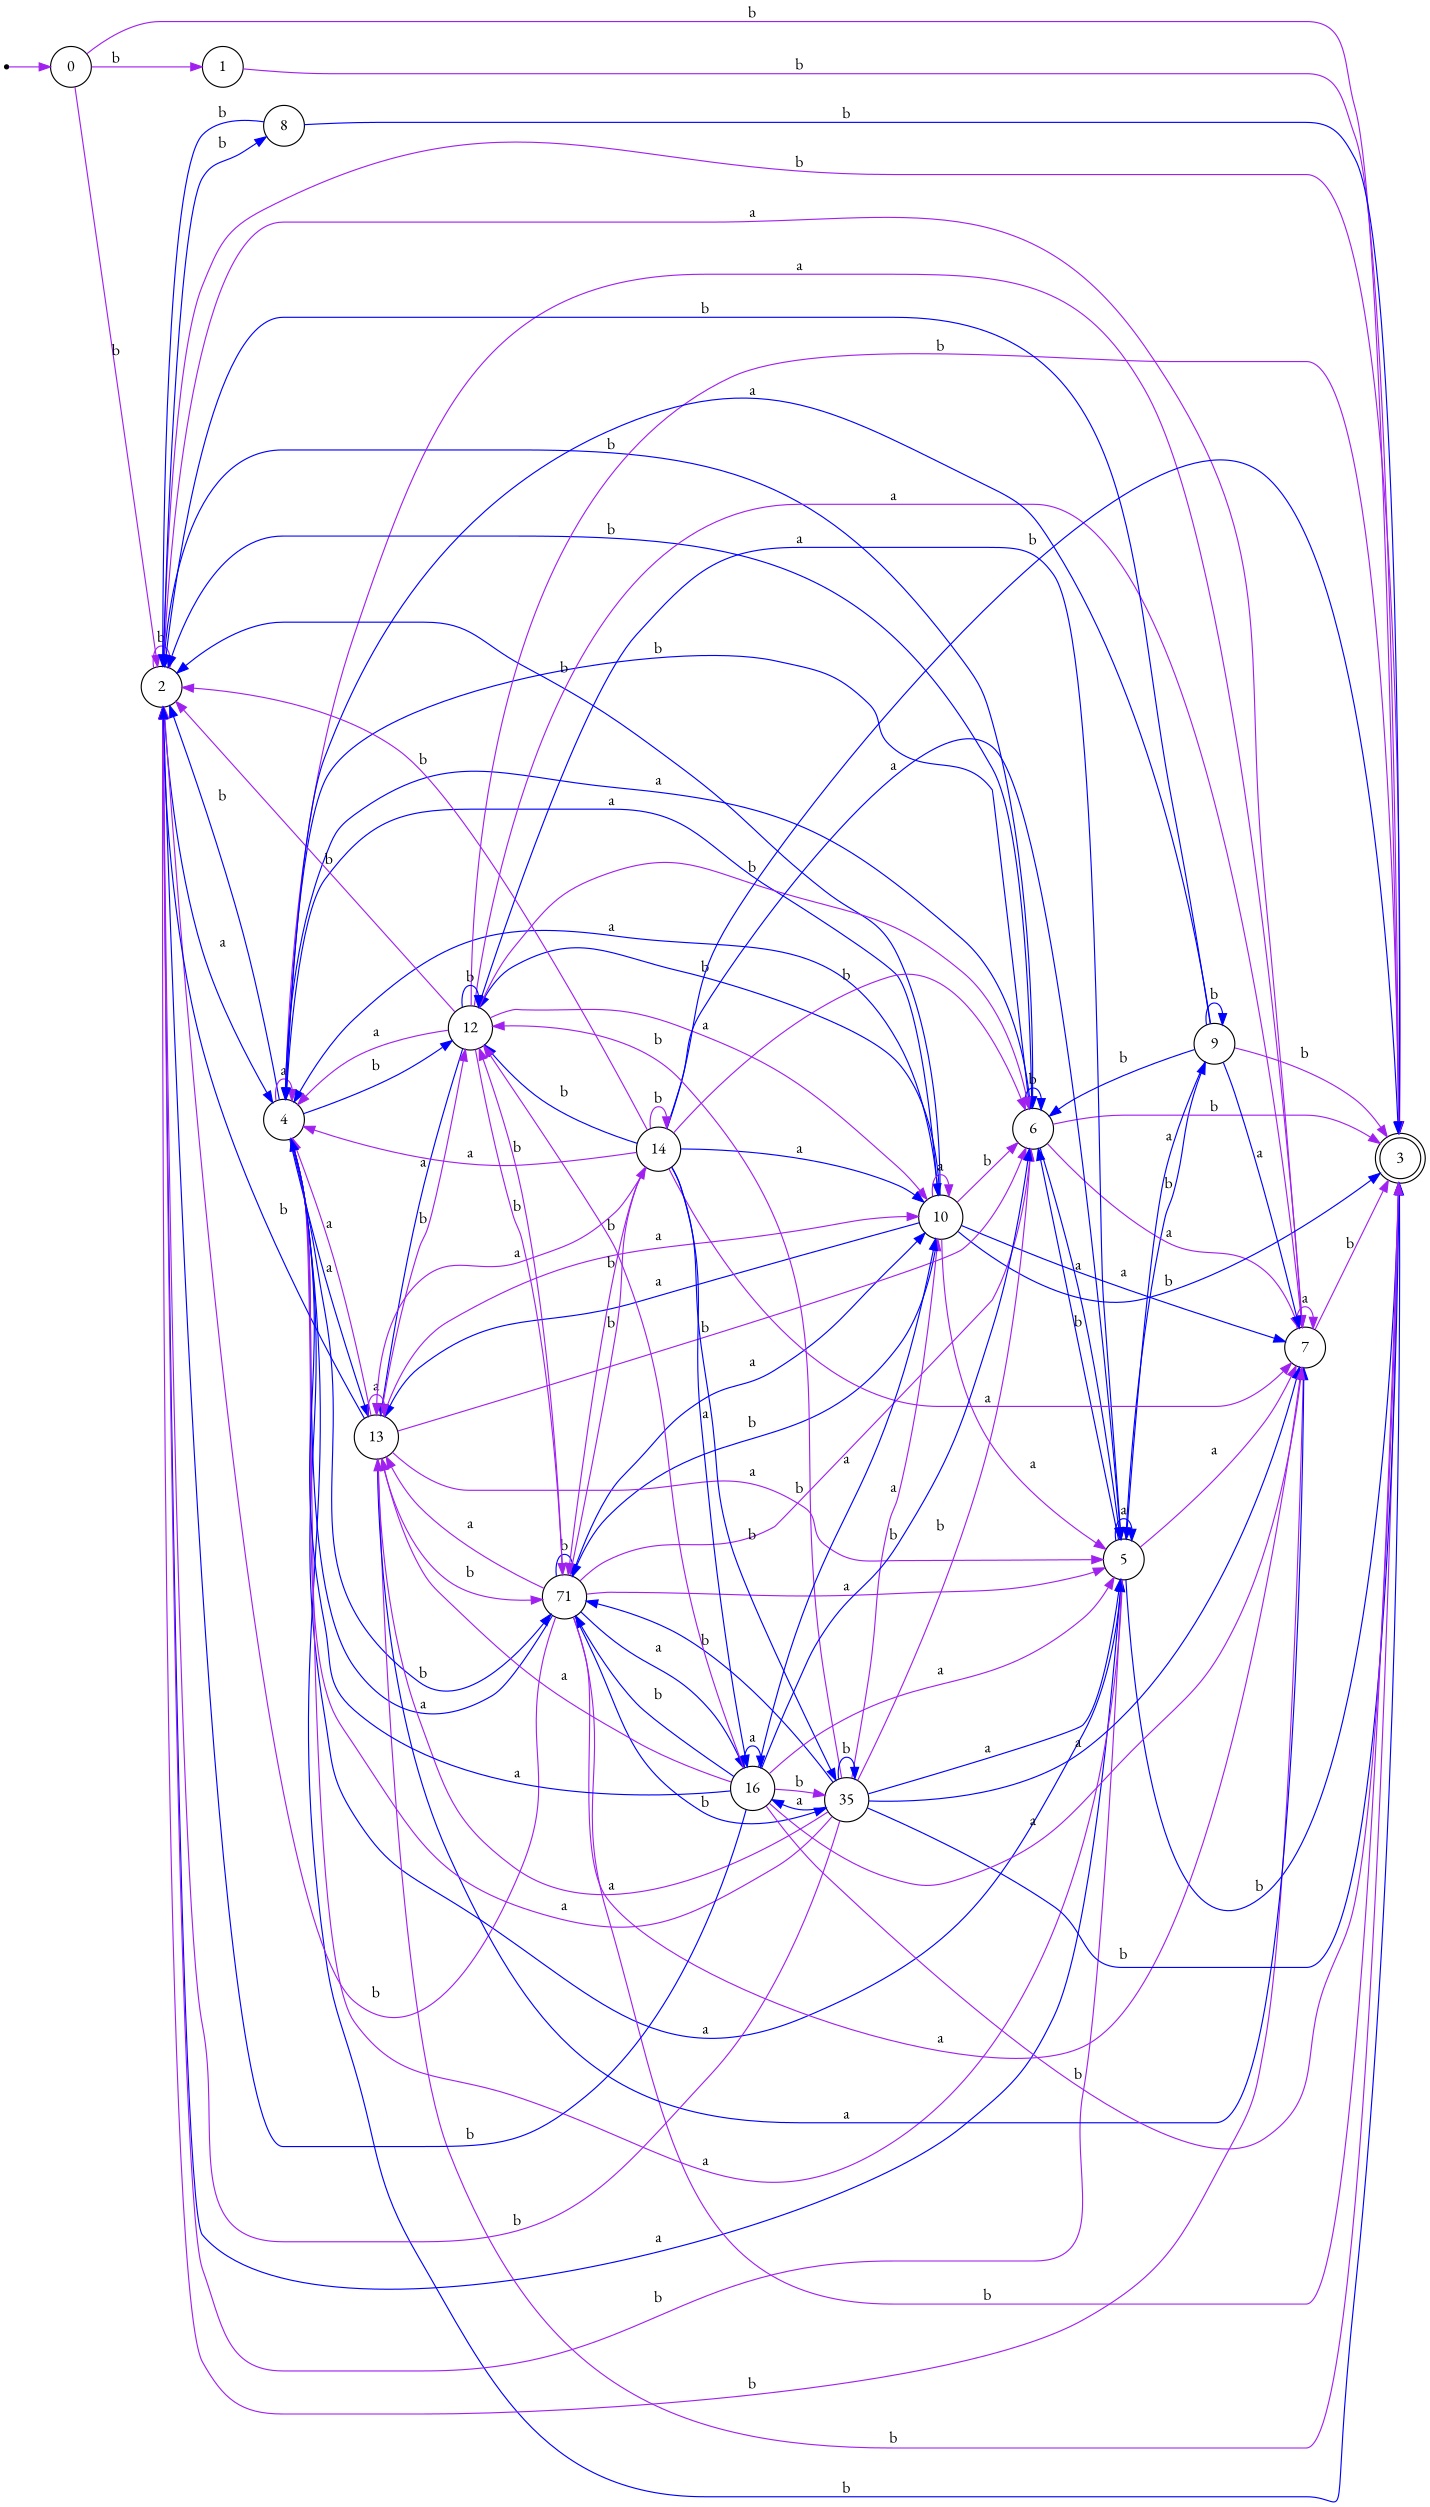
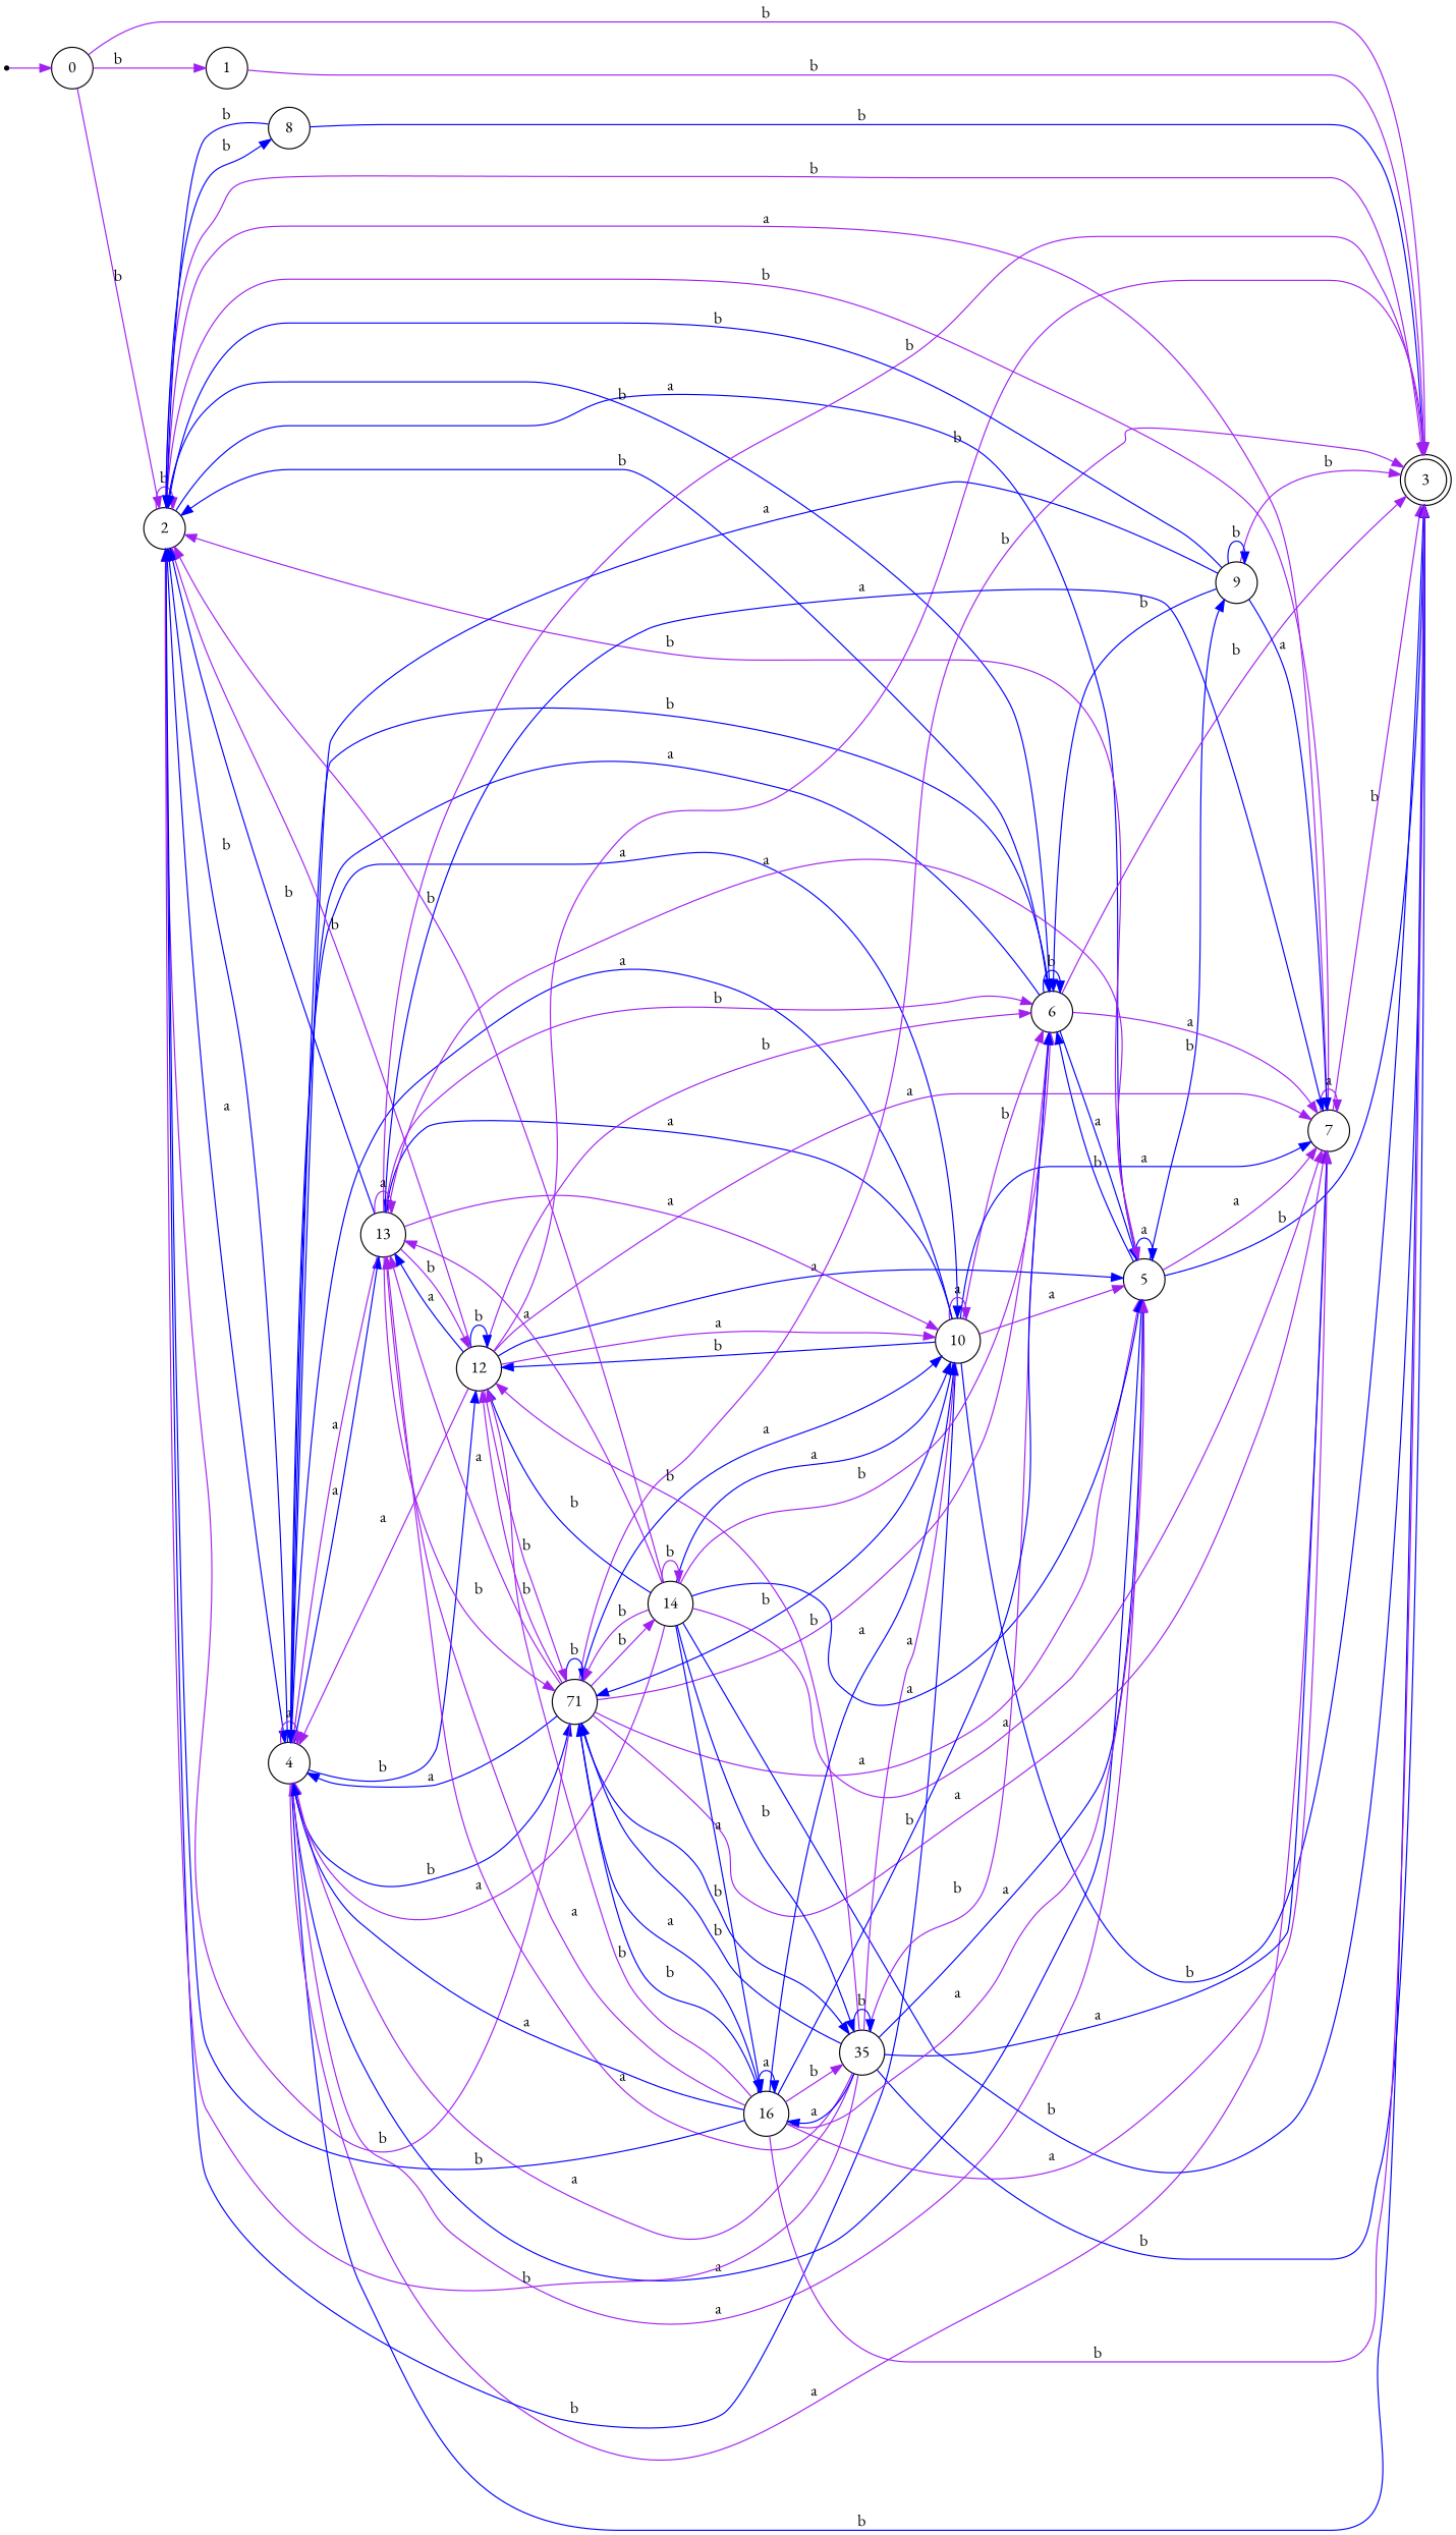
  digraph {
    fontname="EB Garamond"
    rankdir=LR
    node [fontname="EB Garamond" shape=circle]
    edge [color=purple fontname="EB Garamond"]
    dummy0 [shape=point]
    0
    1
    2
    3 [shape=doublecircle]
    4
    5
    6
    7
    8
    10
    n12 [label=71]
    12
    13
    9
    14
    n17 [label=35]
    16
    dummy0 -> 0
    0 -> 1 [label=b]
    0 -> 2 [label=b]
    0 -> 3 [label=b]
    1 -> 3 [label=b]
    2 -> 2 [label=b]
    2 -> 3 [label=b]
    2 -> 4 [color=blue label=a]
    2 -> 5 [color=blue label=a]
    2 -> 6 [color=blue label=b]
    2 -> 7 [label=a]
    2 -> 8 [color=blue label=b]
    4 -> 2 [color=blue label=b]
    4 -> 3 [color=blue label=b]
    4 -> 4 [label=a]
    4 -> 5 [color=blue label=a]
    4 -> 6 [color=blue label=b]
    4 -> 7 [label=a]
    4 -> 10 [color=blue label=a]
    4 -> n12 [color=blue label=b]
    4 -> 12 [color=blue label=b]
    4 -> 13 [color=blue label=a]
    5 -> 2 [label=b]
    5 -> 3 [color=blue label=b]
    5 -> 4 [label=a]
    5 -> 5 [color=blue label=a]
    5 -> 6 [color=blue label=b]
    5 -> 7 [label=a]
    5 -> 9 [color=blue label=b]
    6 -> 2 [color=blue label=b]
    6 -> 3 [label=b]
    6 -> 4 [color=blue label=a]
    6 -> 5 [color=blue label=a]
    6 -> 6 [color=blue label=b]
    6 -> 7 [label=a]
    7 -> 2 [label=b]
    7 -> 3 [label=b]
    7 -> 7 [label=a]
    8 -> 2 [color=blue label=b]
    8 -> 3 [color=blue label=b]
    10 -> 2 [color=blue label=b]
    10 -> 3 [color=blue label=b]
    10 -> 4 [color=blue label=a]
    10 -> 5 [label=a]
    10 -> 6 [label=b]
    10 -> 7 [color=blue label=a]
    10 -> 10 [label=a]
    10 -> n12 [color=blue label=b]
    10 -> 12 [color=blue label=b]
    10 -> 13 [color=blue label=a]
    n12 -> 2 [label=b]
    n12 -> 3 [label=b]
    n12 -> 4 [color=blue label=a]
    n12 -> 5 [label=a]
    n12 -> 6 [label=b]
    n12 -> 7 [label=a]
    n12 -> 10 [color=blue label=a]
    n12 -> n12 [color=blue label=b]
    n12 -> 12 [label=b]
    n12 -> 13 [label=a]
    n12 -> 14 [label=b]
    n12 -> n17 [color=blue label=b]
    n12 -> 16 [color=blue label=a]
    12 -> 2 [label=b]
    12 -> 3 [label=b]
    12 -> 4 [label=a]
    12 -> 5 [color=blue label=a]
    12 -> 6 [label=b]
    12 -> 7 [label=a]
    12 -> 10 [label=a]
    12 -> n12 [label=b]
    12 -> 12 [color=blue label=b]
    12 -> 13 [color=blue label=a]
    13 -> 2 [color=blue label=b]
    13 -> 3 [label=b]
    13 -> 4 [label=a]
    13 -> 5 [label=a]
    13 -> 6 [label=b]
    13 -> 7 [color=blue label=a]
    13 -> 10 [label=a]
    13 -> n12 [label=b]
    13 -> 12 [label=b]
    13 -> 13 [label=a]
    9 -> 2 [color=blue label=b]
    9 -> 3 [label=b]
    9 -> 4 [color=blue label=a]
-   9 -> 5 [color=blue label=a]
    9 -> 6 [color=blue label=b]
    9 -> 7 [color=blue label=a]
    9 -> 9 [color=blue label=b]
    14 -> 2 [label=b]
    14 -> 3 [color=blue label=b]
    14 -> 4 [label=a]
    14 -> 5 [color=blue label=a]
    14 -> 6 [label=b]
    14 -> 7 [label=a]
    14 -> 10 [color=blue label=a]
    14 -> n12 [label=b]
    14 -> 12 [color=blue label=b]
    14 -> 13 [label=a]
    14 -> 14 [label=b]
    14 -> n17 [color=blue label=b]
    14 -> 16 [color=blue label=a]
    n17 -> 2 [label=b]
    n17 -> 3 [color=blue label=b]
    n17 -> 4 [label=a]
    n17 -> 5 [color=blue label=a]
    n17 -> 6 [label=b]
    n17 -> 7 [color=blue label=a]
    n17 -> 10 [label=a]
    n17 -> n12 [color=blue label=b]
    n17 -> 12 [label=b]
    n17 -> 13 [label=a]
    n17 -> n17 [color=blue label=b]
    n17 -> 16 [color=blue label=a]
    16 -> 2 [color=blue label=b]
    16 -> 3 [label=b]
    16 -> 4 [color=blue label=a]
    16 -> 5 [label=a]
    16 -> 6 [color=blue label=b]
    16 -> 7 [label=a]
    16 -> 10 [color=blue label=a]
    16 -> n12 [color=blue label=b]
    16 -> 12 [label=b]
    16 -> 13 [label=a]
    16 -> n17 [label=b]
    16 -> 16 [color=blue label=a]
  }
